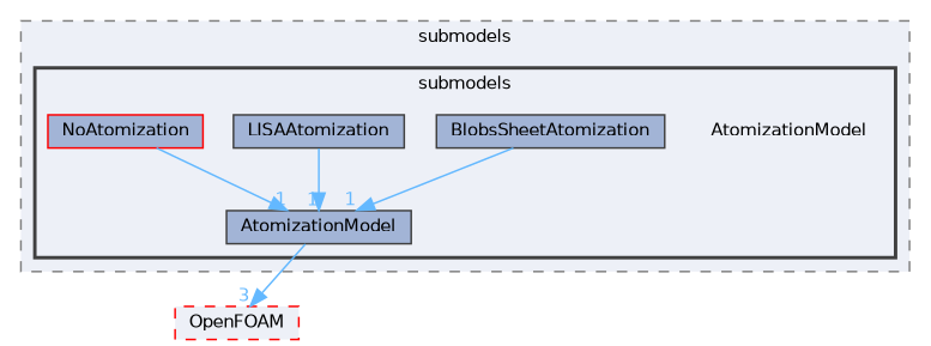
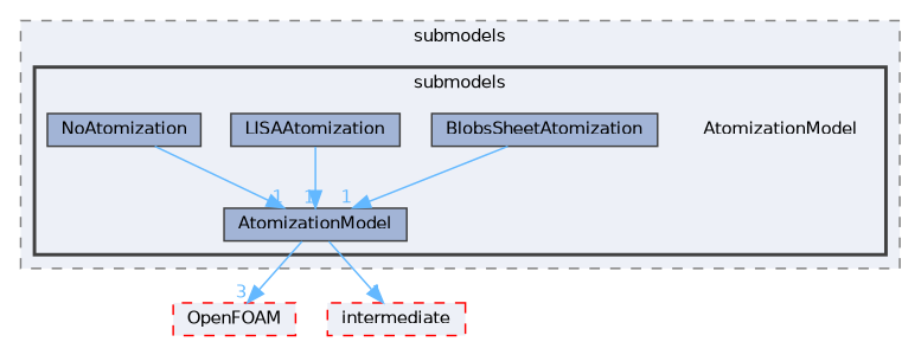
  digraph {
    compound=true
    node [fontname=Helvetica fontsize=10 shape=box color=grey25 fillcolor="#a2b4d6" style=filled]
    edge [color=steelblue1 fontcolor=steelblue1 fontname=Helvetica fontsize=10 headlabel=1 labeldistance=1.5 labelfontname=Helvetica labelfontsize=10]
    n1 [height=0.2 label=AtomizationModel shape=plaintext width=0.4 color="" fillcolor="" style=""]
    n2 [height=0.2 label=AtomizationModel width=0.4]
    n3 [height=0.2 label=BlobsSheetAtomization width=0.4]
    n4 [height=0.2 label=LISAAtomization width=0.4]
-   n5 [color=red height=0.2 label=NoAtomization width=0.4]
+   n5 [height=0.2 label=NoAtomization width=0.4]
    n6 [color=red fillcolor="#edf0f7" height=0.2 label=OpenFOAM style="filled,dashed" width=0.4]
+   n7 [color=red fillcolor="#edf0f7" height=0.2 label=intermediate style="filled,dashed" width=0.4]
    subgraph cluster_1 {
      bgcolor="#edf0f7"
      fontname=Helvetica
      fontsize=10
      label=submodels
      pencolor=grey50
      style="filled,dashed"
      subgraph cluster_2 {
        bgcolor="#edf0f7"
        fontname=Helvetica
        fontsize=10
        pencolor=grey25
        style="filled,bold"
        n1
        n2
        n3
        n4
        n5
      }
    }
    n2 -> n6 [headlabel=3]
+   n2 -> n7
    n3 -> n2
    n4 -> n2
    n5 -> n2
  }
